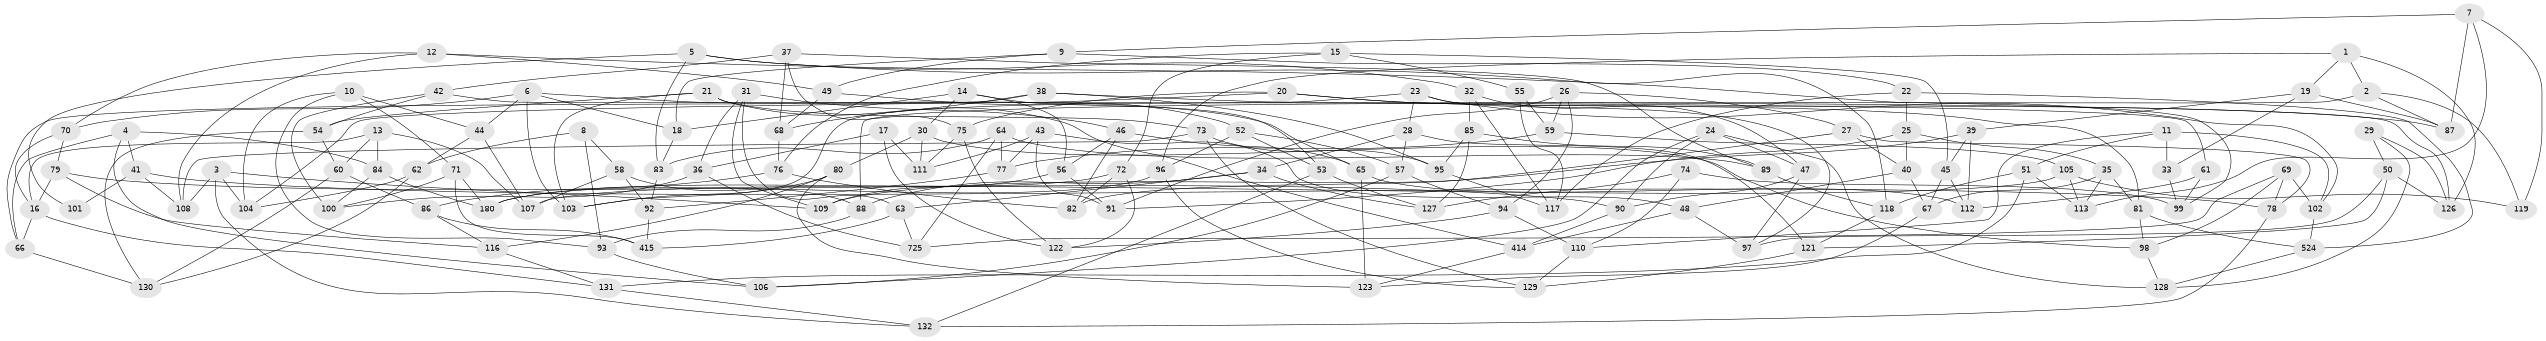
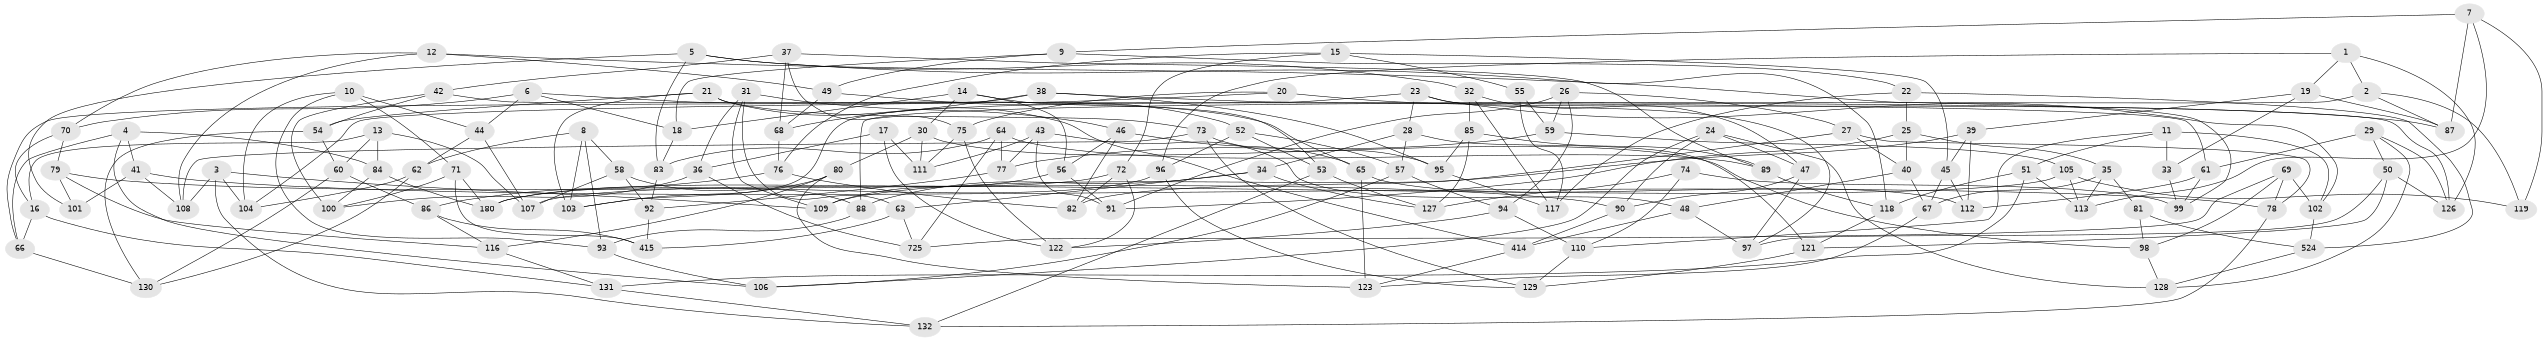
  graph {
    fontname="DejaVu Sans"
    node [color=gray90 fontname="DejaVu Sans" style=filled]
    edge [fontname="DejaVu Sans"]
    1
    2
    19
    96
    126
    87
    88
    119
    33
    39
    n11 [label=180]
    129
    93
    3
    104
    108
    109
    132
    4
    41
    66
    84
    106
    101
    78
    130
    100
    5
    32
    83
    118
    117
    47
    85
    92
    121
    6
    18
    44
    65
    70
    62
    107
    112
    123
    79
    7
    9
    113
    22
    49
    8
    58
    103
    25
    n56 [label=524]
    68
    52
    10
    71
    n61 [label=415]
    11
    51
    102
    110
    99
    131
    12
    13
    16
    60
    86
    14
    30
    53
    56
    111
    80
    98
    127
    91
    15
    45
    55
    72
    76
    67
    59
    122
    82
    17
    36
    n93 [label=725]
    20
    75
    81
    21
    54
    73
    n100 [label=414]
    95
    35
    40
    128
    23
    28
    97
    34
    57
    24
    90
    48
    26
    27
    94
    77
    105
    63
    29
    50
    61
    116
    31
    46
    89
    37
    42
    38
    43
    74
    64
    69
    1 -- 2
    1 -- 19
    1 -- 96
    1 -- 126
    2 -- 87
    2 -- 88
    2 -- 119
    19 -- 87
    19 -- 33
    19 -- 39
    96 -- n11
    96 -- 129
    88 -- 93
    33 -- 99
    39 -- 109
    39 -- 112
    39 -- 45
    93 -- 106
    3 -- 104
    3 -- 108
    3 -- 109
    3 -- 132
    4 -- 41
    4 -- 66
    4 -- 84
    4 -- 106
    41 -- 108
    41 -- 101
    41 -- 78
    66 -- 130
    84 -- n11
    84 -- 100
    78 -- 132
    5 -- 101
    5 -- 32
    5 -- 83
    5 -- 118
    32 -- 117
    32 -- 47
    32 -- 85
    83 -- 92
    118 -- 121
    47 -- 97
    47 -- 90
    85 -- 127
    85 -- 95
    85 -- 89
    92 -- n61
    121 -- 129
    6 -- 18
    6 -- 44
    6 -- 65
    6 -- 70
    18 -- 83
    44 -- 62
    44 -- 107
    65 -- 112
    65 -- 123
    70 -- 79
    62 -- 104
    62 -- 130
-   79 -- 16
+   79 -- 101
    79 -- 90
    79 -- 116
    7 -- 87
    7 -- 119
    7 -- 9
    7 -- 113
    9 -- 18
    9 -- 22
    9 -- 49
    22 -- 117
    22 -- 25
    22 -- n56
    49 -- 68
    49 -- 52
    8 -- 93
    8 -- 62
    8 -- 58
-   6 -- 103
+   8 -- 103
    58 -- 88
    58 -- 92
    58 -- 107
    25 -- 91
    25 -- 35
    25 -- 40
    n56 -- 128
    68 -- 76
    52 -- 96
    52 -- 53
    52 -- 57
    10 -- 93
    10 -- 104
    10 -- 44
    10 -- 71
    71 -- n11
    71 -- 100
    71 -- n61
    11 -- 33
    11 -- 51
    11 -- 102
    11 -- 110
    51 -- 118
    51 -- 113
    51 -- 131
    102 -- n56
    110 -- 129
    131 -- 132
    12 -- 108
    12 -- 70
    12 -- 49
    12 -- 99
    13 -- 84
    13 -- 107
    13 -- 16
    13 -- 60
    16 -- 66
    16 -- 70
    16 -- 131
    60 -- 130
    60 -- 86
    86 -- n61
    86 -- 116
    14 -- 18
    14 -- 30
    14 -- 53
    14 -- 56
    30 -- 111
    30 -- 80
    30 -- 98
    53 -- 132
    53 -- 127
    56 -- 109
    56 -- 91
    80 -- 123
    80 -- 103
    80 -- 116
    98 -- 128
    15 -- 45
    15 -- 55
    15 -- 72
    15 -- 76
    45 -- 112
    45 -- 67
    55 -- 117
    55 -- 59
    72 -- n11
    72 -- 122
    72 -- 82
    76 -- 86
    76 -- 82
    67 -- 123
    59 -- 77
    59 -- 105
    17 -- 111
    17 -- 122
    17 -- 36
    36 -- 100
    36 -- n93
    20 -- 87
    20 -- 104
    20 -- 75
-   20 -- 81
    75 -- 111
    75 -- 122
    81 -- n56
    81 -- 98
    21 -- 103
    21 -- 54
    21 -- 73
    21 -- n100
    54 -- 130
    54 -- 60
    73 -- 129
    73 -- 108
    73 -- 95
    n100 -- 123
    95 -- 117
    35 -- 113
    35 -- 67
    35 -- 81
    40 -- 67
    40 -- 48
    23 -- 103
    23 -- 102
    23 -- 28
    23 -- 97
    28 -- 121
    28 -- 34
    28 -- 57
    34 -- 88
    34 -- 127
    34 -- 63
    57 -- 106
    57 -- 94
    24 -- 106
    24 -- 47
    24 -- 128
    24 -- 90
    90 -- n100
    48 -- n100
    48 -- 97
    26 -- 91
    26 -- 59
    26 -- 27
    26 -- 94
    27 -- 78
    27 -- 82
    27 -- 40
    94 -- 110
    94 -- 122
    77 -- 92
    105 -- 119
    105 -- 107
    105 -- 113
    63 -- n61
    63 -- n93
    29 -- 126
    29 -- 128
    29 -- 50
+   29 -- 61
    50 -- 126
    50 -- 121
    50 -- 97
    61 -- 112
    61 -- 99
    116 -- 131
    31 -- 109
    31 -- 36
    31 -- 63
    31 -- 46
    46 -- 65
    46 -- 56
    46 -- 82
    89 -- 118
    37 -- 68
    37 -- 75
    37 -- 89
    37 -- 42
    42 -- 100
    42 -- 54
    42 -- 61
    38 -- 126
    38 -- 66
    38 -- 68
    38 -- 95
    43 -- 111
    43 -- 91
    43 -- 48
    43 -- 77
    74 -- 110
    74 -- 99
    74 -- 127
    64 -- 83
    64 -- n93
    64 -- 77
    64 -- 89
    69 -- 78
    69 -- 102
    69 -- 98
    69 -- n93
  }
